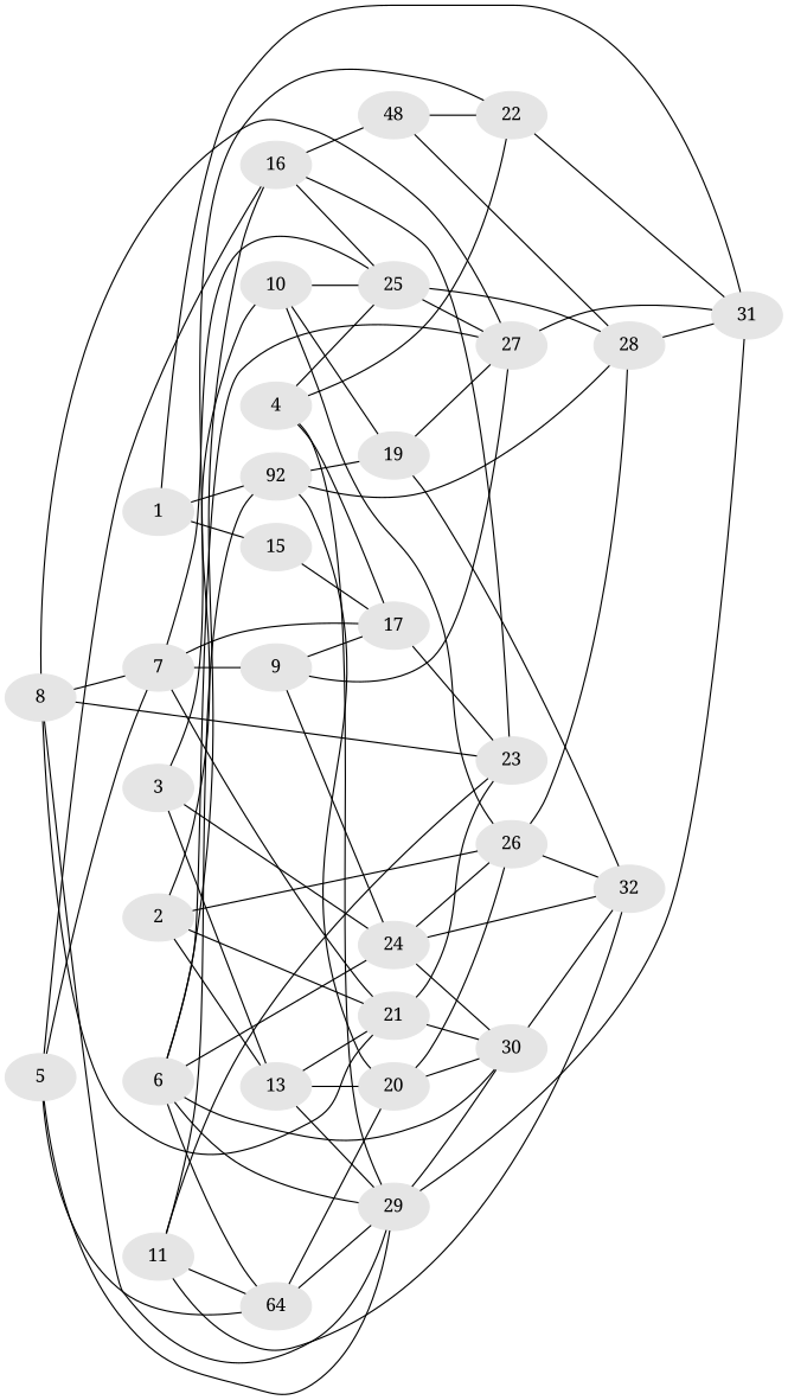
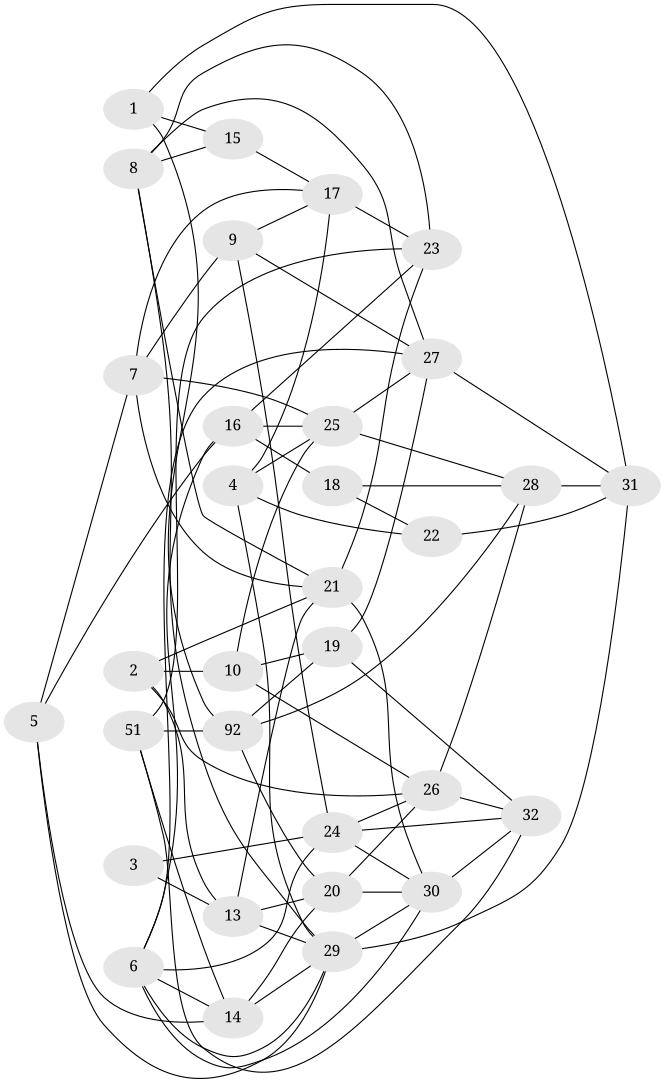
  graph {
    fontname="Noto Serif"
    rankdir=LR
    node [color=gray90 fontname="Noto Serif" style=filled]
    edge [fontname="Noto Serif" weight=1.0]
    n1 [label=92]
    1
    15
    31
    19
    20
    28
    17
    2
    10
    13
    21
    26
    25
    29
    30
    23
    32
    3
    22
    24
    4
    27
    5
    7
-   14 [label=64]
+   14
    16
    9
-   18 [label=48]
+   18
    6
    8
-   11
+   11 [label=51]
    n1 -- 19
    n1 -- 20
    n1 -- 28 [weight=2.0]
    1 -- n1
    1 -- 15 [weight=2.0]
    1 -- 31
    15 -- 17 [weight=2.0]
    19 -- 32 [weight=2.0]
    19 -- 27
    20 -- 26
    20 -- 30
    28 -- 31 [weight=2.0]
    17 -- 23
    2 -- 10
    2 -- 13
    2 -- 21
    2 -- 26
    10 -- 19 [weight=2.0]
    10 -- 26
    10 -- 25
    13 -- 20
    13 -- 21
    13 -- 29 [weight=2.0]
    21 -- 30
    21 -- 23
    26 -- 28
    26 -- 32
    25 -- 28
    25 -- 27
    29 -- 31
    29 -- 30
    30 -- 32
    3 -- 13
-   3 -- 22 [weight=2.0]
    3 -- 24
    22 -- 31
    24 -- 26
    24 -- 30
    24 -- 32
    4 -- 17
    4 -- 25
    4 -- 29
    4 -- 22
    27 -- 31
    5 -- 29
    5 -- 7
    5 -- 14
    5 -- 16
    7 -- 17
    7 -- 21
    7 -- 25
    7 -- 9
    14 -- 20 [weight=2.0]
    14 -- 29
    16 -- 25
    16 -- 23
    16 -- 18 [weight=2.0]
    9 -- 17
    9 -- 24
    9 -- 27
    18 -- 28 [weight=2.0]
    18 -- 22 [weight=2.0]
    6 -- 29
    6 -- 30
    6 -- 24
    6 -- 27
    6 -- 14
    6 -- 16
-   8 -- 7 [weight=2.0]
+   8 -- 15 [weight=2.0]
    8 -- 21
    8 -- 29
    8 -- 23
    8 -- 27
    11 -- n1
    11 -- 23 [weight=2.0]
    11 -- 32
    11 -- 14
  }
